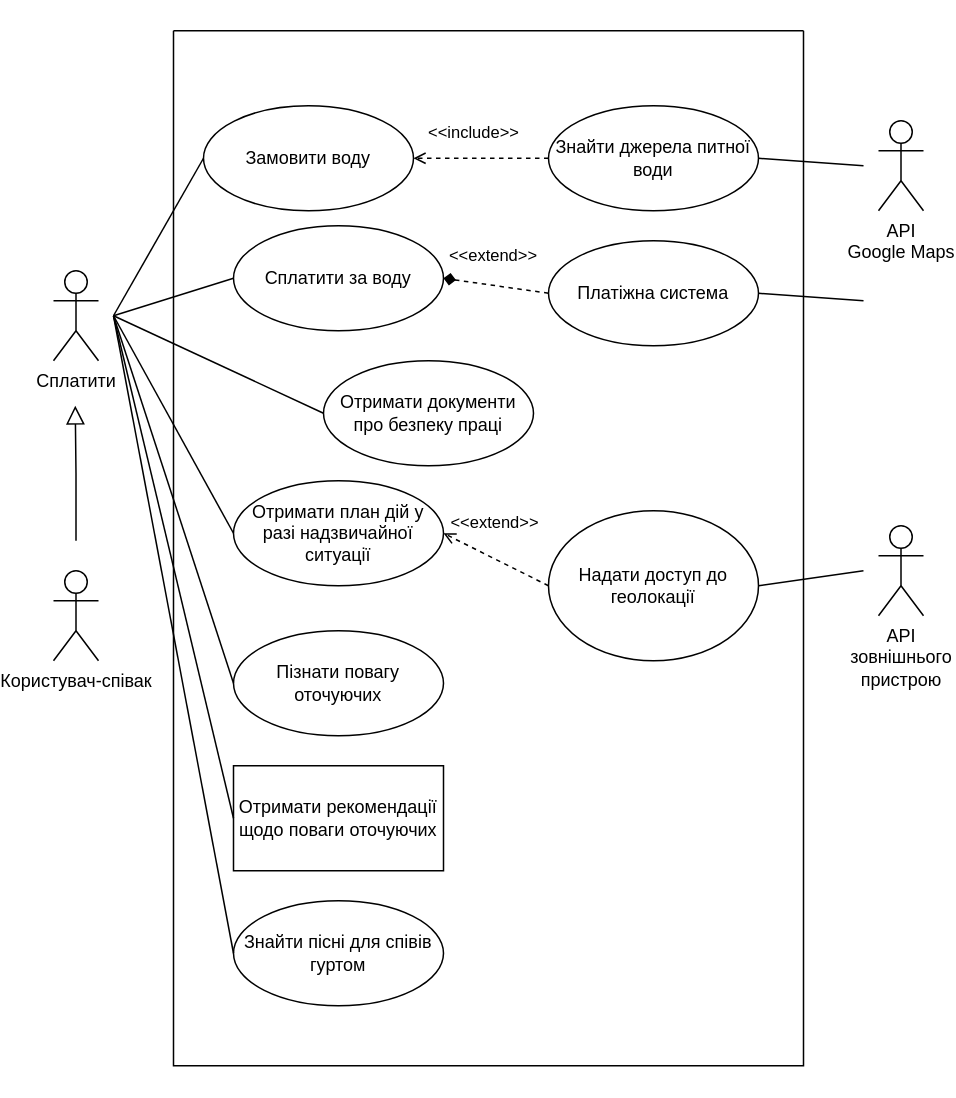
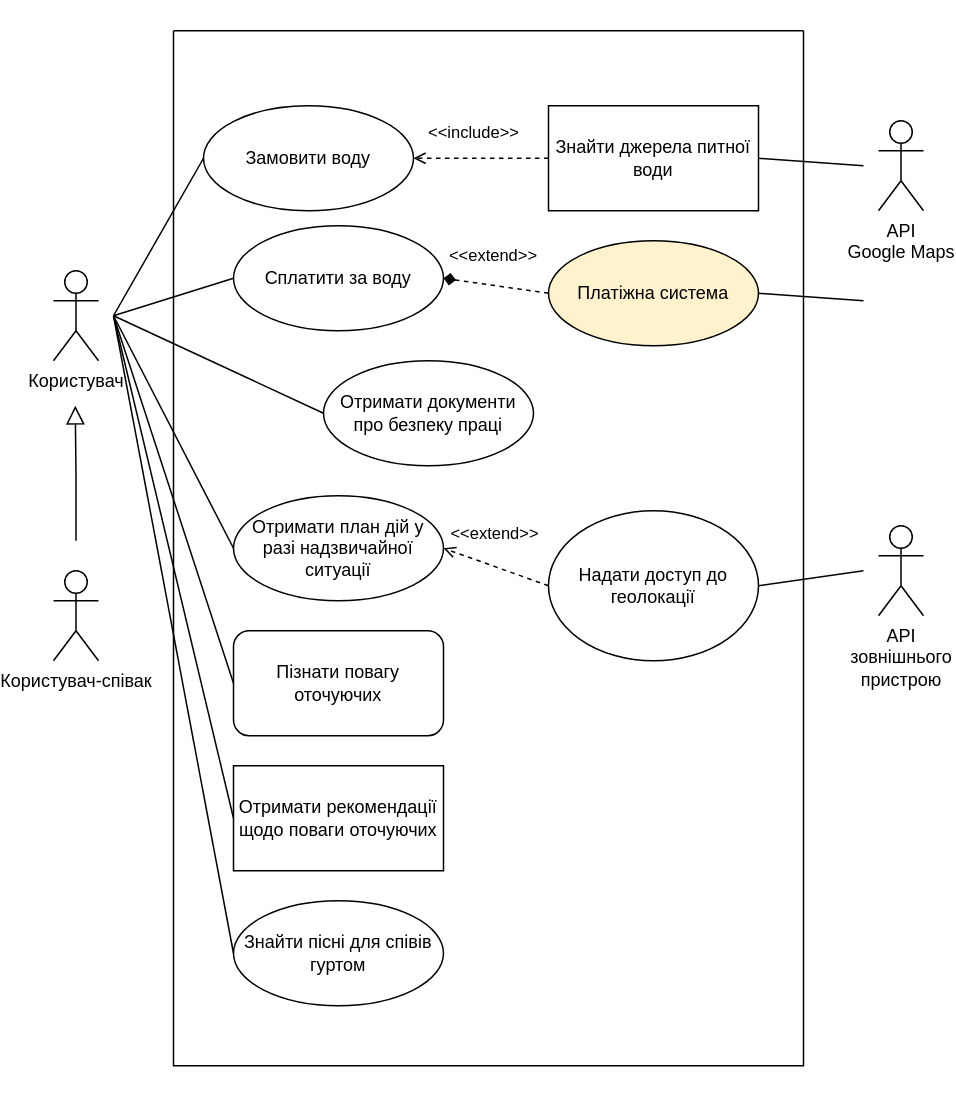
  <mxCell id="0" />
  <mxCell id="1" parent="0" />
  <mxCell id="2" value="" style="endArrow=block;endSize=10;endFill=0;shadow=0;strokeWidth=1;rounded=0;edgeStyle=elbowEdgeStyle;elbow=vertical;" parent="1" edge="1"><mxGeometry width="160" relative="1" as="geometry"><mxPoint x="35" y="360" as="sourcePoint" /><mxPoint x="34.5" y="270" as="targetPoint" /></mxGeometry></mxCell>
  <mxCell id="3" style="rounded=0;orthogonalLoop=1;jettySize=auto;html=1;exitX=0;exitY=0.5;exitDx=0;exitDy=0;endArrow=none;endFill=0;" parent="1" source="12" edge="1"><mxGeometry relative="1" as="geometry"><mxPoint x="60" y="210" as="targetPoint" /></mxGeometry></mxCell>
- <mxCell id="4" value="Сплатити" style="shape=umlActor;verticalLabelPosition=bottom;verticalAlign=top;html=1;" parent="1" vertex="1"><mxGeometry x="20" y="180" width="30" height="60" as="geometry" /></mxCell>
+ <mxCell id="4" value="Користувач" style="shape=umlActor;verticalLabelPosition=bottom;verticalAlign=top;html=1;" parent="1" vertex="1"><mxGeometry x="20" y="180" width="30" height="60" as="geometry" /></mxCell>
  <mxCell id="5" value="Користувач-співак" style="shape=umlActor;verticalLabelPosition=bottom;verticalAlign=top;html=1;" parent="1" vertex="1"><mxGeometry x="20" y="380" width="30" height="60" as="geometry" /></mxCell>
  <mxCell id="6" value="" style="swimlane;startSize=0;" parent="1" vertex="1"><mxGeometry x="100" y="20" width="420" height="690" as="geometry" /></mxCell>
  <mxCell id="7" value="Замовити воду" style="ellipse;whiteSpace=wrap;html=1;" parent="6" vertex="1"><mxGeometry x="20" y="50" width="140" height="70" as="geometry" /></mxCell>
- <mxCell id="8" value="Знайти джерела питної води" style="ellipse;whiteSpace=wrap;html=1;" parent="6" vertex="1"><mxGeometry x="250" y="50" width="140" height="70" as="geometry" /></mxCell>
+ <mxCell id="8" value="Знайти джерела питної води" style="whiteSpace=wrap;html=1;rounded=0;" parent="6" vertex="1"><mxGeometry x="250" y="50" width="140" height="70" as="geometry" /></mxCell>
  <mxCell id="9" value="" style="endArrow=open;shadow=0;strokeWidth=1;rounded=0;endFill=1;elbow=vertical;exitX=0;exitY=0.5;exitDx=0;exitDy=0;entryX=1;entryY=0.5;entryDx=0;entryDy=0;dashed=1;" parent="6" source="8" target="7" edge="1"><mxGeometry x="0.5" y="41" relative="1" as="geometry"><mxPoint x="150.0" y="140" as="sourcePoint" /><mxPoint x="180" y="193.333" as="targetPoint" /><mxPoint x="-40" y="32" as="offset" /></mxGeometry></mxCell>
  <mxCell id="10" value="&amp;lt;&amp;lt;include&amp;gt;&amp;gt;" style="edgeLabel;html=1;align=center;verticalAlign=middle;resizable=0;points=[];" parent="9" vertex="1" connectable="0"><mxGeometry x="0.405" y="-1" relative="1" as="geometry"><mxPoint x="12" y="-17" as="offset" /></mxGeometry></mxCell>
- <mxCell id="11" value="Платіжна система" style="ellipse;whiteSpace=wrap;html=1;" parent="6" vertex="1"><mxGeometry x="250" y="140" width="140" height="70" as="geometry" /></mxCell>
+ <mxCell id="11" value="Платіжна система" style="ellipse;whiteSpace=wrap;html=1;fillColor=#fff2cc;" parent="6" vertex="1"><mxGeometry x="250" y="140" width="140" height="70" as="geometry" /></mxCell>
  <mxCell id="12" value="Сплатити за воду" style="ellipse;whiteSpace=wrap;html=1;" parent="6" vertex="1"><mxGeometry x="40" y="130" width="140" height="70" as="geometry" /></mxCell>
  <mxCell id="13" value="" style="endArrow=diamond;shadow=0;strokeWidth=1;rounded=0;endFill=1;elbow=vertical;exitX=0;exitY=0.5;exitDx=0;exitDy=0;entryX=1;entryY=0.5;entryDx=0;entryDy=0;dashed=1;" parent="6" source="11" target="12" edge="1"><mxGeometry x="0.5" y="41" relative="1" as="geometry"><mxPoint x="210.0" y="360" as="sourcePoint" /><mxPoint x="150.0" y="350" as="targetPoint" /><mxPoint x="-40" y="32" as="offset" /></mxGeometry></mxCell>
  <mxCell id="14" value="&amp;lt;&amp;lt;extend&amp;gt;&amp;gt;" style="edgeLabel;html=1;align=center;verticalAlign=middle;resizable=0;points=[];" parent="13" vertex="1" connectable="0"><mxGeometry x="0.405" y="-1" relative="1" as="geometry"><mxPoint x="12" y="-17" as="offset" /></mxGeometry></mxCell>
  <mxCell id="15" style="rounded=0;orthogonalLoop=1;jettySize=auto;html=1;endArrow=none;endFill=0;entryX=1;entryY=0.5;entryDx=0;entryDy=0;" parent="6" target="11" edge="1"><mxGeometry relative="1" as="geometry"><mxPoint x="460" y="180" as="sourcePoint" /><mxPoint x="350" y="225" as="targetPoint" /></mxGeometry></mxCell>
  <mxCell id="16" value="Отримати документи про безпеку праці" style="ellipse;whiteSpace=wrap;html=1;" parent="6" vertex="1"><mxGeometry x="100" y="220" width="140" height="70" as="geometry" /></mxCell>
- <mxCell id="17" value="Отримати план дій у разі надзвичайної ситуації" style="ellipse;whiteSpace=wrap;html=1;" parent="6" vertex="1"><mxGeometry x="40" y="300" width="140" height="70" as="geometry" /></mxCell>
- <mxCell id="18" value="Пізнати повагу оточуючих" style="ellipse;whiteSpace=wrap;html=1;" parent="6" vertex="1"><mxGeometry x="40" y="400" width="140" height="70" as="geometry" /></mxCell>
+ <mxCell id="17" value="Отримати план дій у разі надзвичайної ситуації" style="ellipse;whiteSpace=wrap;html=1;" parent="6" vertex="1"><mxGeometry x="40" y="310" width="140" height="70" as="geometry" /></mxCell>
+ <mxCell id="18" value="Пізнати повагу оточуючих" style="whiteSpace=wrap;html=1;rounded=1;" parent="6" vertex="1"><mxGeometry x="40" y="400" width="140" height="70" as="geometry" /></mxCell>
  <mxCell id="19" value="Отримати рекомендації щодо поваги оточуючих" style="whiteSpace=wrap;html=1;rounded=0;" parent="6" vertex="1"><mxGeometry x="40" y="490" width="140" height="70" as="geometry" /></mxCell>
  <mxCell id="20" value="Знайти пісні для співів гуртом" style="ellipse;whiteSpace=wrap;html=1;" parent="6" vertex="1"><mxGeometry x="40" y="580" width="140" height="70" as="geometry" /></mxCell>
  <mxCell id="21" value="Надати доступ до геолокації" style="ellipse;whiteSpace=wrap;html=1;" parent="6" vertex="1"><mxGeometry x="250" y="320" width="140" height="100" as="geometry" /></mxCell>
  <mxCell id="22" value="" style="endArrow=open;shadow=0;strokeWidth=1;rounded=0;endFill=1;elbow=vertical;exitX=0;exitY=0.5;exitDx=0;exitDy=0;entryX=1;entryY=0.5;entryDx=0;entryDy=0;dashed=1;" parent="6" source="21" target="17" edge="1"><mxGeometry x="0.5" y="41" relative="1" as="geometry"><mxPoint x="210.0" y="360" as="sourcePoint" /><mxPoint x="150.0" y="350" as="targetPoint" /><mxPoint x="-40" y="32" as="offset" /></mxGeometry></mxCell>
  <mxCell id="23" value="&amp;lt;&amp;lt;extend&amp;gt;&amp;gt;" style="edgeLabel;html=1;align=center;verticalAlign=middle;resizable=0;points=[];" parent="22" vertex="1" connectable="0"><mxGeometry x="0.405" y="-1" relative="1" as="geometry"><mxPoint x="12" y="-17" as="offset" /></mxGeometry></mxCell>
  <mxCell id="24" style="rounded=0;orthogonalLoop=1;jettySize=auto;html=1;endArrow=none;endFill=0;entryX=1;entryY=0.5;entryDx=0;entryDy=0;" parent="6" target="21" edge="1"><mxGeometry relative="1" as="geometry"><mxPoint x="460" y="360" as="sourcePoint" /><mxPoint x="350" y="225" as="targetPoint" /></mxGeometry></mxCell>
  <mxCell id="25" style="rounded=0;orthogonalLoop=1;jettySize=auto;html=1;endArrow=none;endFill=0;entryX=1;entryY=0.5;entryDx=0;entryDy=0;" edge="1" parent="6" target="8"><mxGeometry relative="1" as="geometry"><mxPoint x="460" y="90" as="sourcePoint" /><mxPoint x="350" y="225" as="targetPoint" /></mxGeometry></mxCell>
  <mxCell id="26" style="edgeStyle=none;rounded=0;orthogonalLoop=1;jettySize=auto;html=1;exitX=0;exitY=0.5;exitDx=0;exitDy=0;endArrow=none;endFill=0;" parent="1" source="7" edge="1"><mxGeometry relative="1" as="geometry"><mxPoint x="60" y="210" as="targetPoint" /></mxGeometry></mxCell>
  <mxCell id="27" style="rounded=0;orthogonalLoop=1;jettySize=auto;html=1;exitX=0;exitY=0.5;exitDx=0;exitDy=0;endArrow=none;endFill=0;" parent="1" source="16" edge="1"><mxGeometry relative="1" as="geometry"><mxPoint x="150" y="195" as="sourcePoint" /><mxPoint x="60" y="210" as="targetPoint" /></mxGeometry></mxCell>
  <mxCell id="28" style="rounded=0;orthogonalLoop=1;jettySize=auto;html=1;exitX=0;exitY=0.5;exitDx=0;exitDy=0;endArrow=none;endFill=0;" parent="1" source="17" edge="1"><mxGeometry relative="1" as="geometry"><mxPoint x="150" y="195" as="sourcePoint" /><mxPoint x="60" y="210" as="targetPoint" /></mxGeometry></mxCell>
  <mxCell id="29" style="rounded=0;orthogonalLoop=1;jettySize=auto;html=1;exitX=0;exitY=0.5;exitDx=0;exitDy=0;endArrow=none;endFill=0;" parent="1" source="18" edge="1"><mxGeometry relative="1" as="geometry"><mxPoint x="150" y="195" as="sourcePoint" /><mxPoint x="60" y="210" as="targetPoint" /></mxGeometry></mxCell>
  <mxCell id="30" style="rounded=0;orthogonalLoop=1;jettySize=auto;html=1;exitX=0;exitY=0.5;exitDx=0;exitDy=0;endArrow=none;endFill=0;" parent="1" source="19" edge="1"><mxGeometry relative="1" as="geometry"><mxPoint x="150" y="195" as="sourcePoint" /><mxPoint x="60" y="210" as="targetPoint" /></mxGeometry></mxCell>
  <mxCell id="31" style="rounded=0;orthogonalLoop=1;jettySize=auto;html=1;exitX=0;exitY=0.5;exitDx=0;exitDy=0;endArrow=none;endFill=0;" parent="1" source="20" edge="1"><mxGeometry relative="1" as="geometry"><mxPoint x="150" y="195" as="sourcePoint" /><mxPoint x="60" y="210" as="targetPoint" /></mxGeometry></mxCell>
  <mxCell id="32" value="API&lt;br&gt;зовнішнього&lt;br&gt;пристрою" style="shape=umlActor;verticalLabelPosition=bottom;verticalAlign=top;html=1;" parent="1" vertex="1"><mxGeometry x="570" y="350" width="30" height="60" as="geometry" /></mxCell>
  <mxCell id="33" value="API&lt;br&gt;Google Maps" style="shape=umlActor;verticalLabelPosition=bottom;verticalAlign=top;html=1;" vertex="1" parent="1"><mxGeometry x="570" y="80" width="30" height="60" as="geometry" /></mxCell>
